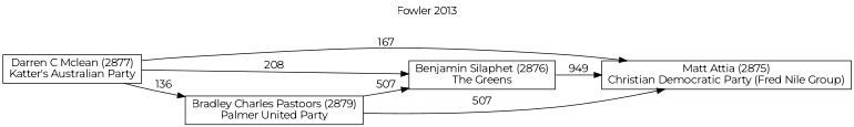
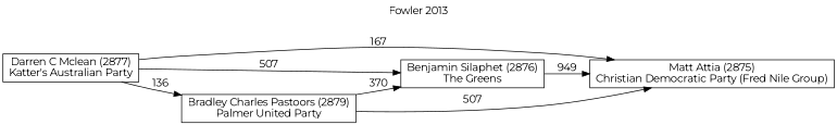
  digraph {
    fontname=Montserrat
    label="Fowler 2013"
    labelloc=t
    mclimit=10
    rankdir=LR
    node [fontname=Montserrat shape=box]
    edge [fontname=Montserrat]
    n1 [label="Matt Attia (2875)\nChristian Democratic Party (Fred Nile Group)"]
    n2 [label="Benjamin Silaphet (2876)\nThe Greens"]
    n3 [label="Bradley Charles Pastoors (2879)\nPalmer United Party"]
    n4 [label="Darren C Mclean (2877)\nKatter's Australian Party"]
    n2 -> n1 [label=949]
    n3 -> n1 [label=507]
-   n3 -> n2 [label=507]
+   n3 -> n2 [label=370]
    n4 -> n1 [label=167]
-   n4 -> n2 [label=208]
+   n4 -> n2 [label=507]
    n4 -> n3 [label=136]
  }
